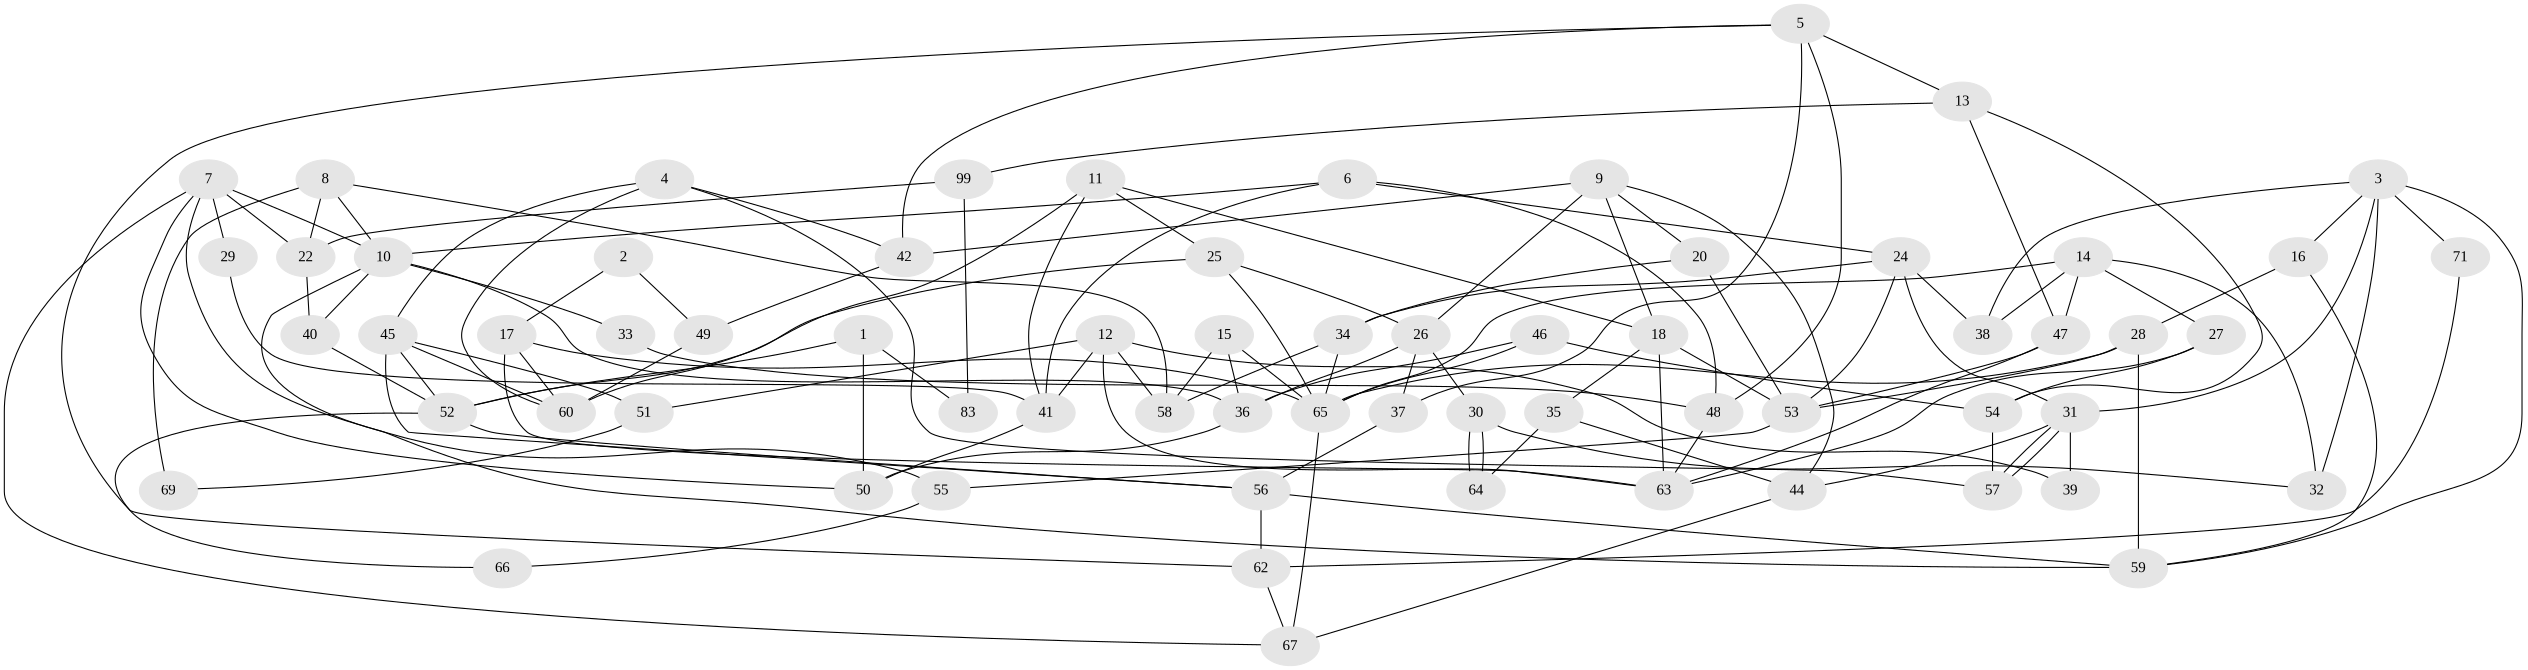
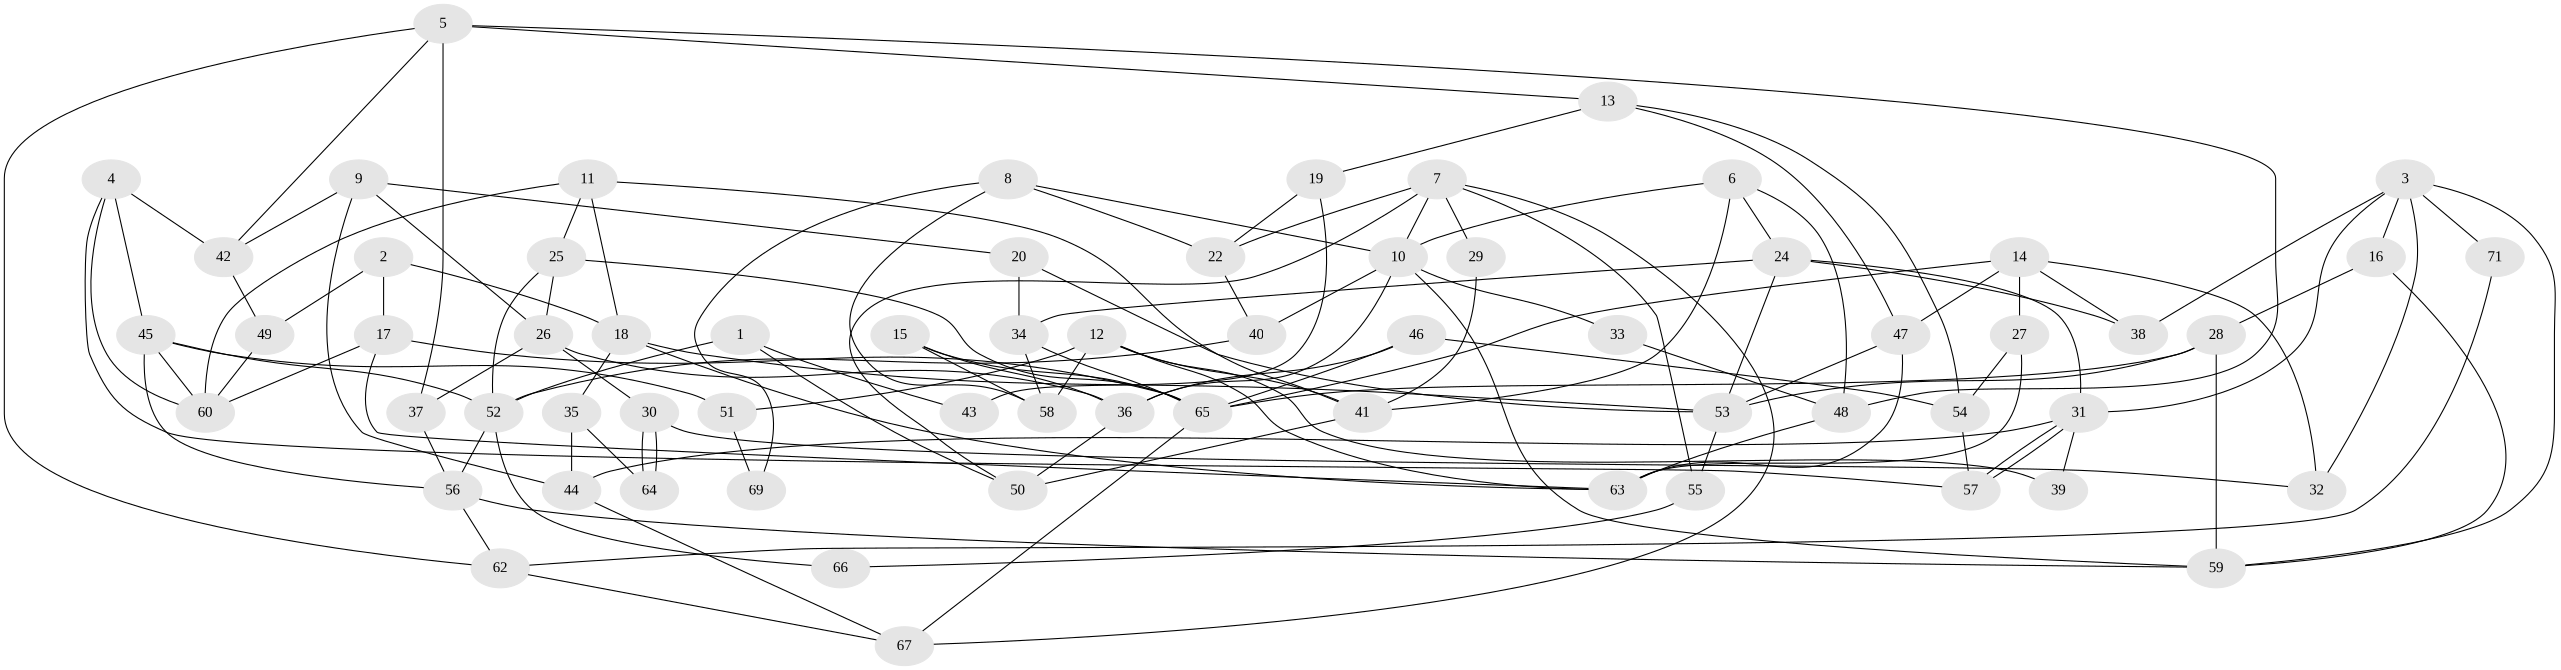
  graph {
    fontname="Liberation Serif"
    node [color=gray90 fontname="Liberation Serif" style=filled]
    edge [fontname="Liberation Serif"]
    1
-   43 [label=83]
+   43
    50
    52
    56
    66
    2
    17
    18
    49
    60
    63
    65
    35
    53
    3
    16
    n18 [label=71]
    31
    32
    38
    59
    28
    62
    57
    44
    39
    4
    42
    45
    51
    5
    13
    37
    48
-   19 [label=99]
+   19
    47
    54
    67
    6
    10
    24
    41
    33
    36
    40
    34
    7
    22
    29
    55
    8
    58
    n54 [label=69]
    9
    20
    26
    30
    11
    25
    12
    14
    27
    15
    64
    46
    1 -- 43
    1 -- 50
    1 -- 52
    52 -- 56
    52 -- 66
    56 -- 59
    56 -- 62
    2 -- 17
-   9 -- 18
+   2 -- 18
    2 -- 49
    17 -- 60
    17 -- 63
    17 -- 65
    18 -- 63
    18 -- 35
    18 -- 53
    49 -- 60
    65 -- 67
    35 -- 44
    35 -- 64
    53 -- 55
    3 -- 16
    3 -- n18
    3 -- 31
    3 -- 32
    3 -- 38
    3 -- 59
    16 -- 59
    16 -- 28
    n18 -- 62
    31 -- 57
    31 -- 57
    31 -- 44
    31 -- 39
    28 -- 65
    28 -- 53
    28 -- 59
    62 -- 67
    44 -- 67
    4 -- 60
    4 -- 57
    4 -- 42
    4 -- 45
    42 -- 49
    45 -- 52
    45 -- 56
    45 -- 60
    45 -- 51
    51 -- n54
    5 -- 62
    5 -- 42
    5 -- 13
    5 -- 37
    5 -- 48
    13 -- 19
    13 -- 47
    13 -- 54
    37 -- 56
    48 -- 63
    19 -- 43
    19 -- 22
    47 -- 63
    47 -- 53
    54 -- 57
    6 -- 48
    6 -- 10
    6 -- 24
    6 -- 41
    10 -- 59
    10 -- 33
    10 -- 36
    10 -- 40
    24 -- 53
    24 -- 31
    24 -- 38
    24 -- 34
    41 -- 50
    33 -- 48
    36 -- 50
    40 -- 52
    34 -- 65
    34 -- 58
    7 -- 50
    7 -- 67
    7 -- 10
    7 -- 22
    7 -- 29
    7 -- 55
    22 -- 40
    29 -- 41
    55 -- 66
    8 -- 10
    8 -- 22
    8 -- 58
    8 -- n54
    9 -- 44
    9 -- 42
    9 -- 20
    9 -- 26
    20 -- 53
    20 -- 34
    26 -- 37
    26 -- 36
    26 -- 30
    30 -- 32
    30 -- 64
    30 -- 64
    11 -- 18
    11 -- 60
    11 -- 41
    11 -- 25
    25 -- 52
    25 -- 65
    25 -- 26
    12 -- 63
    12 -- 39
    12 -- 51
    12 -- 41
    12 -- 58
    14 -- 65
    14 -- 32
    14 -- 38
    14 -- 47
    14 -- 27
    27 -- 63
    27 -- 54
    15 -- 65
    15 -- 36
    15 -- 58
    46 -- 65
    46 -- 54
    46 -- 36
  }
